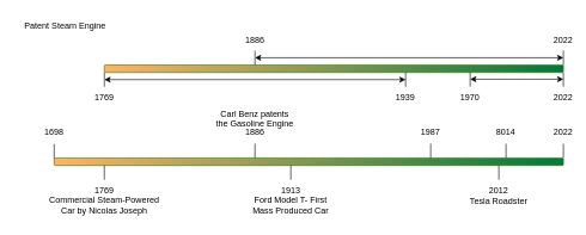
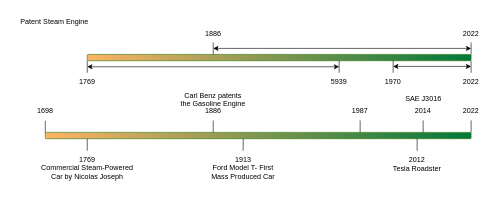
  <mxCell id="0" />
  <mxCell id="1" parent="0" />
  <mxCell id="2" value="" style="rounded=1;whiteSpace=wrap;html=1;gradientDirection=east;fillColor=#FFB366;strokeColor=#2D7600;fontColor=#ffffff;gradientColor=#00783C;" parent="1" vertex="1"><mxGeometry x="145" y="90" width="640" height="10.58" as="geometry" /></mxCell>
  <mxCell id="3" value="" style="endArrow=classic;startArrow=classic;html=1;rounded=0;" parent="1" edge="1"><mxGeometry width="50" height="50" relative="1" as="geometry"><mxPoint x="145" y="110.58" as="sourcePoint" /><mxPoint x="565" y="110.58" as="targetPoint" /></mxGeometry></mxCell>
  <mxCell id="4" value="" style="endArrow=none;html=1;rounded=0;" parent="1" edge="1"><mxGeometry width="50" height="50" relative="1" as="geometry"><mxPoint x="145" y="120.58" as="sourcePoint" /><mxPoint x="145" y="100.58" as="targetPoint" /></mxGeometry></mxCell>
  <mxCell id="5" value="1769" style="text;html=1;strokeColor=none;fillColor=none;align=center;verticalAlign=middle;whiteSpace=wrap;rounded=0;" parent="1" vertex="1"><mxGeometry x="135" y="130.58" width="20" height="10" as="geometry" /></mxCell>
  <mxCell id="6" value="" style="endArrow=none;html=1;rounded=0;" parent="1" edge="1"><mxGeometry width="50" height="50" relative="1" as="geometry"><mxPoint x="565" y="120.58" as="sourcePoint" /><mxPoint x="565" y="100.58" as="targetPoint" /></mxGeometry></mxCell>
- <mxCell id="7" value="1939" style="text;html=1;strokeColor=none;fillColor=none;align=center;verticalAlign=middle;whiteSpace=wrap;rounded=0;" parent="1" vertex="1"><mxGeometry x="555" y="130.58" width="20" height="10" as="geometry" /></mxCell>
+ <mxCell id="7" value="5939" style="text;html=1;strokeColor=none;fillColor=none;align=center;verticalAlign=middle;whiteSpace=wrap;rounded=0;" parent="1" vertex="1"><mxGeometry x="555" y="130.58" width="20" height="10" as="geometry" /></mxCell>
  <mxCell id="8" value="" style="endArrow=classic;startArrow=classic;html=1;rounded=0;" parent="1" edge="1"><mxGeometry width="50" height="50" relative="1" as="geometry"><mxPoint x="355" y="80" as="sourcePoint" /><mxPoint x="785" y="80" as="targetPoint" /></mxGeometry></mxCell>
  <mxCell id="9" value="" style="endArrow=none;html=1;rounded=0;" parent="1" edge="1"><mxGeometry width="50" height="50" relative="1" as="geometry"><mxPoint x="355" y="90" as="sourcePoint" /><mxPoint x="355" y="70" as="targetPoint" /></mxGeometry></mxCell>
  <mxCell id="10" value="1886" style="text;html=1;strokeColor=none;fillColor=none;align=center;verticalAlign=middle;whiteSpace=wrap;rounded=0;" parent="1" vertex="1"><mxGeometry x="345" y="50" width="20" height="10" as="geometry" /></mxCell>
  <mxCell id="11" value="" style="endArrow=none;html=1;rounded=0;" parent="1" edge="1"><mxGeometry width="50" height="50" relative="1" as="geometry"><mxPoint x="785" y="90" as="sourcePoint" /><mxPoint x="785" y="70" as="targetPoint" /></mxGeometry></mxCell>
  <mxCell id="12" value="2022" style="text;html=1;strokeColor=none;fillColor=none;align=center;verticalAlign=middle;whiteSpace=wrap;rounded=0;" parent="1" vertex="1"><mxGeometry x="775" y="50" width="20" height="10" as="geometry" /></mxCell>
  <mxCell id="13" value="" style="endArrow=none;html=1;rounded=0;" parent="1" edge="1"><mxGeometry width="50" height="50" relative="1" as="geometry"><mxPoint x="785" y="120.58" as="sourcePoint" /><mxPoint x="785" y="100.58" as="targetPoint" /></mxGeometry></mxCell>
  <mxCell id="14" value="2022" style="text;html=1;strokeColor=none;fillColor=none;align=center;verticalAlign=middle;whiteSpace=wrap;rounded=0;" parent="1" vertex="1"><mxGeometry x="775" y="130.58" width="20" height="10" as="geometry" /></mxCell>
  <mxCell id="15" value="" style="endArrow=none;html=1;rounded=0;" parent="1" edge="1"><mxGeometry width="50" height="50" relative="1" as="geometry"><mxPoint x="655" y="120.58" as="sourcePoint" /><mxPoint x="655" y="100.58" as="targetPoint" /></mxGeometry></mxCell>
  <mxCell id="16" value="1970" style="text;html=1;strokeColor=none;fillColor=none;align=center;verticalAlign=middle;whiteSpace=wrap;rounded=0;" parent="1" vertex="1"><mxGeometry x="645" y="130.58" width="20" height="10" as="geometry" /></mxCell>
  <mxCell id="17" value="" style="endArrow=classic;startArrow=classic;html=1;rounded=0;" parent="1" edge="1"><mxGeometry width="50" height="50" relative="1" as="geometry"><mxPoint x="655" y="110" as="sourcePoint" /><mxPoint x="785" y="110" as="targetPoint" /></mxGeometry></mxCell>
  <mxCell id="18" value="" style="rounded=1;whiteSpace=wrap;html=1;gradientDirection=east;fillColor=#FFB366;strokeColor=#2D7600;fontColor=#ffffff;gradientColor=#00783C;" parent="1" vertex="1"><mxGeometry x="75" y="220" width="710" height="10.58" as="geometry" /></mxCell>
  <mxCell id="19" value="" style="endArrow=none;html=1;rounded=0;" parent="1" edge="1"><mxGeometry width="50" height="50" relative="1" as="geometry"><mxPoint x="145" y="250.58" as="sourcePoint" /><mxPoint x="145" y="230.58" as="targetPoint" /></mxGeometry></mxCell>
  <mxCell id="20" value="1769" style="text;html=1;strokeColor=none;fillColor=none;align=center;verticalAlign=middle;whiteSpace=wrap;rounded=0;" parent="1" vertex="1"><mxGeometry x="135" y="260.58" width="20" height="10" as="geometry" /></mxCell>
  <mxCell id="21" value="" style="endArrow=none;html=1;rounded=0;" parent="1" edge="1"><mxGeometry width="50" height="50" relative="1" as="geometry"><mxPoint x="355" y="220" as="sourcePoint" /><mxPoint x="355" y="200" as="targetPoint" /></mxGeometry></mxCell>
  <mxCell id="22" value="1886" style="text;html=1;strokeColor=none;fillColor=none;align=center;verticalAlign=middle;whiteSpace=wrap;rounded=0;" parent="1" vertex="1"><mxGeometry x="345" y="180" width="20" height="10" as="geometry" /></mxCell>
  <mxCell id="23" value="" style="endArrow=none;html=1;rounded=0;" parent="1" edge="1"><mxGeometry width="50" height="50" relative="1" as="geometry"><mxPoint x="785" y="220" as="sourcePoint" /><mxPoint x="785" y="200" as="targetPoint" /></mxGeometry></mxCell>
  <mxCell id="24" value="2022" style="text;html=1;strokeColor=none;fillColor=none;align=center;verticalAlign=middle;whiteSpace=wrap;rounded=0;" parent="1" vertex="1"><mxGeometry x="775" y="180" width="20" height="10" as="geometry" /></mxCell>
  <mxCell id="25" value="" style="endArrow=none;html=1;rounded=0;" parent="1" edge="1"><mxGeometry width="50" height="50" relative="1" as="geometry"><mxPoint x="695" y="250.58" as="sourcePoint" /><mxPoint x="695" y="230.58" as="targetPoint" /></mxGeometry></mxCell>
  <mxCell id="26" value="2012" style="text;html=1;strokeColor=none;fillColor=none;align=center;verticalAlign=middle;whiteSpace=wrap;rounded=0;" parent="1" vertex="1"><mxGeometry x="685" y="260.58" width="20" height="10" as="geometry" /></mxCell>
  <mxCell id="27" value="" style="endArrow=none;html=1;rounded=0;" parent="1" edge="1"><mxGeometry width="50" height="50" relative="1" as="geometry"><mxPoint x="705" y="220" as="sourcePoint" /><mxPoint x="705" y="200" as="targetPoint" /></mxGeometry></mxCell>
- <mxCell id="28" value="8014" style="text;html=1;strokeColor=none;fillColor=none;align=center;verticalAlign=middle;whiteSpace=wrap;rounded=0;" parent="1" vertex="1"><mxGeometry x="695" y="180" width="20" height="10" as="geometry" /></mxCell>
+ <mxCell id="28" value="2014" style="text;html=1;strokeColor=none;fillColor=none;align=center;verticalAlign=middle;whiteSpace=wrap;rounded=0;" parent="1" vertex="1"><mxGeometry x="695" y="180" width="20" height="10" as="geometry" /></mxCell>
  <mxCell id="29" value="Tesla Roadster" style="text;align=center;verticalAlign=middle;resizable=0;points=[];autosize=1;strokeColor=none;fillColor=none;" parent="1" vertex="1"><mxGeometry x="645" y="265" width="100" height="30" as="geometry" /></mxCell>
+ <mxCell id="30" value="SAE J3016" style="text;html=1;align=center;verticalAlign=middle;resizable=0;points=[];autosize=1;strokeColor=none;fillColor=none;" parent="1" vertex="1"><mxGeometry x="665" y="150" width="80" height="30" as="geometry" /></mxCell>
  <mxCell id="31" value="Carl Benz patents &#10;the Gasoline Engine" style="text;align=center;verticalAlign=middle;resizable=0;points=[];autosize=1;strokeColor=none;fillColor=none;" parent="1" vertex="1"><mxGeometry x="290" y="145" width="130" height="40" as="geometry" /></mxCell>
  <mxCell id="32" value="Commercial Steam-Powered &#10;Car by Nicolas Joseph" style="text;align=center;verticalAlign=middle;resizable=0;points=[];autosize=1;strokeColor=none;fillColor=none;" parent="1" vertex="1"><mxGeometry x="55" y="265.58" width="180" height="40" as="geometry" /></mxCell>
  <mxCell id="33" value="" style="endArrow=none;html=1;rounded=0;" parent="1" edge="1"><mxGeometry width="50" height="50" relative="1" as="geometry"><mxPoint x="75" y="220.58" as="sourcePoint" /><mxPoint x="75" y="200.58" as="targetPoint" /></mxGeometry></mxCell>
  <mxCell id="34" value="1698" style="text;html=1;strokeColor=none;fillColor=none;align=center;verticalAlign=middle;whiteSpace=wrap;rounded=0;" parent="1" vertex="1"><mxGeometry x="65" y="180" width="20" height="10" as="geometry" /></mxCell>
  <mxCell id="35" value="Patent Steam Engine &lt;br&gt;" style="text;html=1;align=center;verticalAlign=middle;resizable=0;points=[];autosize=1;strokeColor=none;fillColor=none;" parent="1" vertex="1"><mxGeometry x="20" y="20" width="140" height="30" as="geometry" /></mxCell>
  <mxCell id="36" value="" style="endArrow=none;html=1;rounded=0;" parent="1" edge="1"><mxGeometry width="50" height="50" relative="1" as="geometry"><mxPoint x="405" y="250.58" as="sourcePoint" /><mxPoint x="405" y="230.58" as="targetPoint" /></mxGeometry></mxCell>
  <mxCell id="37" value="1913" style="text;html=1;strokeColor=none;fillColor=none;align=center;verticalAlign=middle;whiteSpace=wrap;rounded=0;" parent="1" vertex="1"><mxGeometry x="395" y="260.58" width="20" height="10" as="geometry" /></mxCell>
  <mxCell id="38" value="Ford Model T- First &#10;Mass Produced Car" style="text;align=center;verticalAlign=middle;resizable=0;points=[];autosize=1;strokeColor=none;fillColor=none;" parent="1" vertex="1"><mxGeometry x="340" y="265.58" width="130" height="40" as="geometry" /></mxCell>
  <mxCell id="39" value="" style="endArrow=none;html=1;rounded=0;" parent="1" edge="1"><mxGeometry width="50" height="50" relative="1" as="geometry"><mxPoint x="600" y="220" as="sourcePoint" /><mxPoint x="600" y="200" as="targetPoint" /></mxGeometry></mxCell>
  <mxCell id="40" value="1987" style="text;html=1;strokeColor=none;fillColor=none;align=center;verticalAlign=middle;whiteSpace=wrap;rounded=0;" parent="1" vertex="1"><mxGeometry x="590" y="180" width="20" height="10" as="geometry" /></mxCell>
